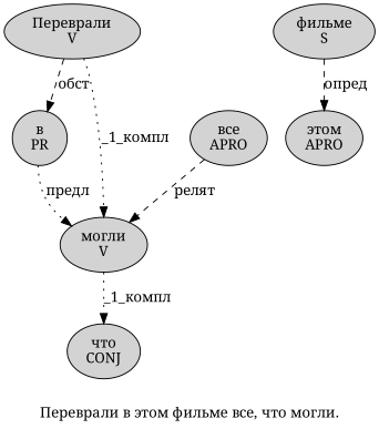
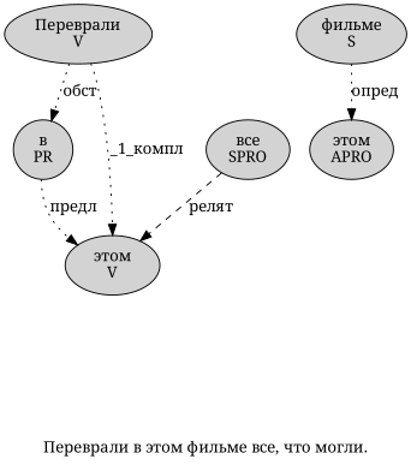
  digraph {
    fontname="Noto Serif"
    label="Переврали в этом фильме все, что могли."
    node [fillcolor=lightgray fontname="Noto Serif" penwidth=1 shape=ellipse style=filled]
    edge [fontname="Noto Serif" style=dotted]
    n1 [label="Переврали\nV"]
    n2 [label="в\nPR"]
-   n3 [label="могли\nV"]
-   n4 [label="все\nAPRO"]
+   n3 [label="этом\nV"]
+   n4 [label="все\nSPRO"]
    n5 [label="фильме\nS"]
    n6 [label="этом\nAPRO"]
-   n7 [label="что\nCONJ"]
-   n1 -> n2 [label="обст" style=dashed]
+   n1 -> n2 [label="обст"]
    n1 -> n3 [label="_1_компл"]
    n2 -> n3 [label="предл"]
-   n3 -> n7 [label="_1_компл"]
    n4 -> n3 [label="релят" style=dashed]
-   n5 -> n6 [label="опред" style=dashed]
+   n5 -> n6 [label="опред"]
  }
